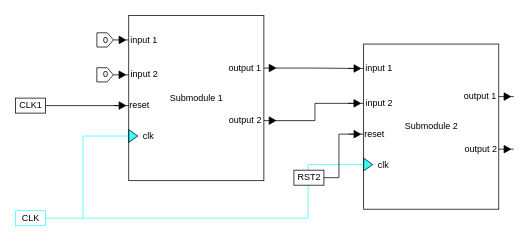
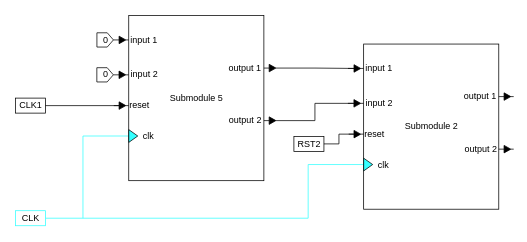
  <mxCell id="0" />
  <mxCell id="1" parent="0" />
  <mxCell id="2" style="edgeStyle=orthogonalEdgeStyle;html=1;endArrow=none;endFill=0;bendable=1;noJump=0;flowAnimation=0;ignoreEdge=0;orthogonalLoop=0;orthogonal=0;enumerate=0;comic=0;arcSize=0;startFill=1;entryX=0;entryY=0.5;entryDx=0;entryDy=0;exitX=0;exitY=0;exitDx=40;exitDy=10;exitPerimeter=0;strokeColor=#33FFFF;" parent="1" source="4" target="35" edge="1"><mxGeometry relative="1" as="geometry"><mxPoint x="60" y="290" as="sourcePoint" /><mxPoint x="460" y="210" as="targetPoint" /><Array as="points"><mxPoint x="410" y="290" /><mxPoint x="410" y="219" /><mxPoint x="484" y="219" /></Array></mxGeometry></mxCell>
  <mxCell id="3" style="edgeStyle=orthogonalEdgeStyle;html=1;endArrow=none;endFill=0;bendable=1;noJump=0;flowAnimation=0;ignoreEdge=0;orthogonalLoop=0;orthogonal=0;enumerate=0;comic=0;arcSize=0;startFill=1;entryX=0;entryY=0.5;entryDx=0;entryDy=0;strokeColor=#33FFFF;" parent="1" target="13" edge="1"><mxGeometry relative="1" as="geometry"><mxPoint x="110" y="290" as="sourcePoint" /><mxPoint x="140" y="180" as="targetPoint" /><Array as="points"><mxPoint x="110" y="181" /></Array></mxGeometry></mxCell>
  <mxCell id="4" value="CLK" style="externalPins=0;recursiveResize=0;shadow=0;dashed=0;align=center;html=1;strokeWidth=1;shape=mxgraph.rtl.abstract.entity;container=1;collapsible=0;kind=input;drawPins=0;left=0;right=1;bottom=0;top=0;comic=0;sketch=0;strokeColor=#33FFFF;" parent="1" vertex="1"><mxGeometry x="20" y="280" width="40" height="20" as="geometry" /></mxCell>
  <mxCell id="5" style="edgeStyle=orthogonalEdgeStyle;comic=0;html=1;exitX=0;exitY=0;exitDx=20;exitDy=10;exitPerimeter=0;entryX=0;entryY=0.5;entryDx=0;entryDy=0;startFill=1;endArrow=none;endFill=0;" parent="1" source="6" target="25" edge="1"><mxGeometry relative="1" as="geometry" /></mxCell>
  <mxCell id="6" value="CLK1" style="externalPins=0;recursiveResize=0;shadow=0;dashed=0;align=center;html=1;strokeWidth=1;shape=mxgraph.rtl.abstract.entity;container=1;collapsible=0;kind=input;drawPins=0;left=0;right=1;bottom=0;top=0;comic=0;sketch=0;" parent="1" vertex="1"><mxGeometry x="20" y="130" width="40" height="20" as="geometry" /></mxCell>
  <mxCell id="7" value="0" style="shape=offPageConnector;html=1;rotation=0;direction=north;" parent="1" vertex="1"><mxGeometry x="128.5" y="89.5" width="22" height="19" as="geometry" /></mxCell>
  <mxCell id="8" value="0" style="shape=offPageConnector;html=1;rotation=0;direction=north;" parent="1" vertex="1"><mxGeometry x="128.6" y="43" width="22" height="19" as="geometry" /></mxCell>
  <mxCell id="9" value="" style="group" parent="1" vertex="1" connectable="0"><mxGeometry x="151.09" y="20" width="215.91" height="220" as="geometry" /></mxCell>
- <mxCell id="10" value="Submodule 1" style="externalPins=0;recursiveResize=0;shadow=0;dashed=0;align=center;html=1;strokeWidth=1;shape=mxgraph.rtl.abstract.entity;container=1;collapsible=0;kind=sequential;drawPins=0;left=0;right=0;bottom=0;top=0;type=none;treeFolding=0;comic=0;enumerate=0;moveCells=0;metaEdit=0;backgroundOutline=0;snapToPoint=0;noLabel=0;rightArr=output%201%3Ao,output%202%3Ao;type_size=30;" parent="9" vertex="1"><mxGeometry x="19.91" width="180" height="220" as="geometry" /></mxCell>
+ <mxCell id="10" value="Submodule 5" style="externalPins=0;recursiveResize=0;shadow=0;dashed=0;align=center;html=1;strokeWidth=1;shape=mxgraph.rtl.abstract.entity;container=1;collapsible=0;kind=sequential;drawPins=0;left=0;right=0;bottom=0;top=0;type=none;treeFolding=0;comic=0;enumerate=0;moveCells=0;metaEdit=0;backgroundOutline=0;snapToPoint=0;noLabel=0;rightArr=output%201%3Ao,output%202%3Ao;type_size=30;" parent="9" vertex="1"><mxGeometry x="19.91" width="180" height="220" as="geometry" /></mxCell>
  <mxCell id="11" value="input 1" style="text;html=1;align=center;verticalAlign=middle;whiteSpace=wrap;rounded=0;" parent="10" vertex="1"><mxGeometry y="25.75" width="41" height="13.5" as="geometry" /></mxCell>
  <mxCell id="12" value="input 2" style="text;html=1;align=center;verticalAlign=middle;whiteSpace=wrap;rounded=0;" parent="10" vertex="1"><mxGeometry y="72.25" width="42" height="13.5" as="geometry" /></mxCell>
  <mxCell id="13" value="" style="triangle;whiteSpace=wrap;html=1;fillColor=#33FFFF;" parent="10" vertex="1"><mxGeometry y="152" width="12" height="17" as="geometry" /></mxCell>
  <mxCell id="14" value="reset" style="text;html=1;align=center;verticalAlign=middle;whiteSpace=wrap;rounded=0;" parent="10" vertex="1"><mxGeometry y="113" width="29" height="13.5" as="geometry" /></mxCell>
  <mxCell id="15" value="clk" style="text;html=1;align=center;verticalAlign=middle;whiteSpace=wrap;rounded=0;" parent="10" vertex="1"><mxGeometry x="12" y="153.75" width="29" height="13.5" as="geometry" /></mxCell>
  <mxCell id="16" value="output 1" style="text;html=1;align=center;verticalAlign=middle;whiteSpace=wrap;rounded=0;" parent="10" vertex="1"><mxGeometry x="130" y="63" width="50" height="13.5" as="geometry" /></mxCell>
  <mxCell id="17" value="output 2" style="text;html=1;align=center;verticalAlign=middle;whiteSpace=wrap;rounded=0;" parent="10" vertex="1"><mxGeometry x="131" y="132" width="49" height="13.5" as="geometry" /></mxCell>
  <mxCell id="18" style="edgeStyle=orthogonalEdgeStyle;comic=0;html=1;exitX=0.5;exitY=1;exitDx=0;exitDy=0;entryX=0;entryY=0.5;entryDx=0;entryDy=0;startFill=1;endArrow=none;endFill=0;" parent="9" source="7" target="19" edge="1"><mxGeometry relative="1" as="geometry"><mxPoint x="9.95" y="79" as="targetPoint" /><mxPoint x="-1.05" y="79" as="sourcePoint" /></mxGeometry></mxCell>
  <mxCell id="19" value="" style="triangle;whiteSpace=wrap;html=1;fillColor=#000000;" parent="9" vertex="1"><mxGeometry x="6.95" y="74" width="8.96" height="10" as="geometry" /></mxCell>
  <mxCell id="20" style="edgeStyle=orthogonalEdgeStyle;rounded=0;orthogonalLoop=1;jettySize=auto;html=1;exitX=1;exitY=0.5;exitDx=0;exitDy=0;entryX=1.435;entryY=0.508;entryDx=0;entryDy=0;entryPerimeter=0;endArrow=none;endFill=0;" parent="9" source="19" target="19" edge="1"><mxGeometry relative="1" as="geometry" /></mxCell>
  <mxCell id="21" style="edgeStyle=orthogonalEdgeStyle;comic=0;html=1;exitX=0.5;exitY=1;exitDx=0;exitDy=0;entryX=0;entryY=0.5;entryDx=0;entryDy=0;startFill=1;endArrow=none;endFill=0;" parent="9" source="8" target="22" edge="1"><mxGeometry relative="1" as="geometry"><mxPoint x="10.05" y="32.5" as="targetPoint" /><mxPoint x="-0.95" y="32.5" as="sourcePoint" /></mxGeometry></mxCell>
  <mxCell id="22" value="" style="triangle;whiteSpace=wrap;html=1;fillColor=#000000;" parent="9" vertex="1"><mxGeometry x="7.05" y="27.5" width="8.96" height="10" as="geometry" /></mxCell>
  <mxCell id="23" style="edgeStyle=orthogonalEdgeStyle;rounded=0;orthogonalLoop=1;jettySize=auto;html=1;exitX=1;exitY=0.5;exitDx=0;exitDy=0;entryX=1.435;entryY=0.508;entryDx=0;entryDy=0;entryPerimeter=0;endArrow=none;endFill=0;" parent="9" source="22" target="22" edge="1"><mxGeometry relative="1" as="geometry" /></mxCell>
  <mxCell id="24" style="edgeStyle=orthogonalEdgeStyle;comic=0;html=1;exitX=0.5;exitY=1;exitDx=0;exitDy=0;entryX=0;entryY=0.5;entryDx=0;entryDy=0;startFill=1;endArrow=none;endFill=0;" parent="9" target="25" edge="1"><mxGeometry relative="1" as="geometry"><mxPoint x="10.04" y="120" as="targetPoint" /><mxPoint y="120" as="sourcePoint" /></mxGeometry></mxCell>
  <mxCell id="25" value="" style="triangle;whiteSpace=wrap;html=1;fillColor=#000000;" parent="9" vertex="1"><mxGeometry x="7.04" y="115" width="8.96" height="10" as="geometry" /></mxCell>
  <mxCell id="26" style="edgeStyle=orthogonalEdgeStyle;rounded=0;orthogonalLoop=1;jettySize=auto;html=1;exitX=1;exitY=0.5;exitDx=0;exitDy=0;entryX=1.435;entryY=0.508;entryDx=0;entryDy=0;entryPerimeter=0;endArrow=none;endFill=0;" parent="9" source="25" target="25" edge="1"><mxGeometry relative="1" as="geometry" /></mxCell>
  <mxCell id="27" style="edgeStyle=orthogonalEdgeStyle;comic=0;html=1;exitX=0.5;exitY=1;exitDx=0;exitDy=0;entryX=0;entryY=0.5;entryDx=0;entryDy=0;startFill=1;endArrow=none;endFill=0;" parent="9" target="28" edge="1"><mxGeometry relative="1" as="geometry"><mxPoint x="209.95" y="70" as="targetPoint" /><mxPoint x="199.91" y="70" as="sourcePoint" /></mxGeometry></mxCell>
  <mxCell id="28" value="" style="triangle;whiteSpace=wrap;html=1;fillColor=#000000;" parent="9" vertex="1"><mxGeometry x="206.95" y="65" width="8.96" height="10" as="geometry" /></mxCell>
  <mxCell id="29" style="edgeStyle=orthogonalEdgeStyle;comic=0;html=1;exitX=0.5;exitY=1;exitDx=0;exitDy=0;entryX=0;entryY=0.5;entryDx=0;entryDy=0;startFill=1;endArrow=none;endFill=0;" parent="9" target="30" edge="1"><mxGeometry relative="1" as="geometry"><mxPoint x="209.95" y="140" as="targetPoint" /><mxPoint x="199.91" y="140" as="sourcePoint" /></mxGeometry></mxCell>
  <mxCell id="30" value="" style="triangle;whiteSpace=wrap;html=1;fillColor=#000000;" parent="9" vertex="1"><mxGeometry x="206.95" y="135" width="8.96" height="10" as="geometry" /></mxCell>
  <mxCell id="31" value="" style="group" parent="1" vertex="1" connectable="0"><mxGeometry x="464" y="58" width="215.91" height="220" as="geometry" /></mxCell>
  <mxCell id="32" value="Submodule 2" style="externalPins=1;recursiveResize=0;shadow=0;dashed=0;align=center;html=1;strokeWidth=1;shape=mxgraph.rtl.abstract.entity;container=1;collapsible=0;kind=sequential;drawPins=1;left=0;right=0;bottom=0;top=0;type=none;treeFolding=0;comic=0;enumerate=0;moveCells=0;metaEdit=0;backgroundOutline=0;snapToPoint=0;noLabel=0;rightArr=output%201%3Ao,output%202%3Ao;rightRot=180;" parent="31" vertex="1"><mxGeometry x="19.91" width="180" height="220" as="geometry" /></mxCell>
  <mxCell id="33" value="input 1" style="text;html=1;align=center;verticalAlign=middle;whiteSpace=wrap;rounded=0;" parent="32" vertex="1"><mxGeometry y="25.75" width="41" height="13.5" as="geometry" /></mxCell>
  <mxCell id="34" value="input 2" style="text;html=1;align=center;verticalAlign=middle;whiteSpace=wrap;rounded=0;" parent="32" vertex="1"><mxGeometry y="72.25" width="42" height="13.5" as="geometry" /></mxCell>
  <mxCell id="35" value="" style="triangle;whiteSpace=wrap;html=1;fillColor=#33FFFF;" parent="32" vertex="1"><mxGeometry y="152" width="12" height="17" as="geometry" /></mxCell>
  <mxCell id="36" value="reset" style="text;html=1;align=center;verticalAlign=middle;whiteSpace=wrap;rounded=0;" parent="32" vertex="1"><mxGeometry y="113" width="29" height="13.5" as="geometry" /></mxCell>
  <mxCell id="37" value="clk" style="text;html=1;align=center;verticalAlign=middle;whiteSpace=wrap;rounded=0;" parent="32" vertex="1"><mxGeometry x="12" y="153.75" width="29" height="13.5" as="geometry" /></mxCell>
  <mxCell id="38" value="output 2" style="text;html=1;align=center;verticalAlign=middle;whiteSpace=wrap;rounded=0;" parent="32" vertex="1"><mxGeometry x="133" y="133" width="47" height="13.5" as="geometry" /></mxCell>
  <mxCell id="39" style="edgeStyle=orthogonalEdgeStyle;comic=0;html=1;exitX=0.5;exitY=1;exitDx=0;exitDy=0;entryX=0;entryY=0.5;entryDx=0;entryDy=0;startFill=1;endArrow=none;endFill=0;" parent="31" target="40" edge="1"><mxGeometry relative="1" as="geometry"><mxPoint x="9.95" y="79" as="targetPoint" /><mxPoint x="-1.05" y="79" as="sourcePoint" /></mxGeometry></mxCell>
  <mxCell id="40" value="" style="triangle;whiteSpace=wrap;html=1;fillColor=#000000;" parent="31" vertex="1"><mxGeometry x="6.95" y="74" width="8.96" height="10" as="geometry" /></mxCell>
  <mxCell id="41" style="edgeStyle=orthogonalEdgeStyle;rounded=0;orthogonalLoop=1;jettySize=auto;html=1;exitX=1;exitY=0.5;exitDx=0;exitDy=0;entryX=1.435;entryY=0.508;entryDx=0;entryDy=0;entryPerimeter=0;endArrow=none;endFill=0;" parent="31" source="40" target="40" edge="1"><mxGeometry relative="1" as="geometry" /></mxCell>
  <mxCell id="42" style="edgeStyle=orthogonalEdgeStyle;comic=0;html=1;exitX=0.5;exitY=1;exitDx=0;exitDy=0;entryX=0;entryY=0.5;entryDx=0;entryDy=0;startFill=1;endArrow=none;endFill=0;" parent="31" target="43" edge="1"><mxGeometry relative="1" as="geometry"><mxPoint x="10.05" y="32.5" as="targetPoint" /><mxPoint x="-0.95" y="32.5" as="sourcePoint" /></mxGeometry></mxCell>
  <mxCell id="43" value="" style="triangle;whiteSpace=wrap;html=1;fillColor=#000000;" parent="31" vertex="1"><mxGeometry x="7.05" y="27.5" width="8.96" height="10" as="geometry" /></mxCell>
  <mxCell id="44" style="edgeStyle=orthogonalEdgeStyle;rounded=0;orthogonalLoop=1;jettySize=auto;html=1;exitX=1;exitY=0.5;exitDx=0;exitDy=0;entryX=1.435;entryY=0.508;entryDx=0;entryDy=0;entryPerimeter=0;endArrow=none;endFill=0;" parent="31" source="43" target="43" edge="1"><mxGeometry relative="1" as="geometry" /></mxCell>
  <mxCell id="45" style="edgeStyle=orthogonalEdgeStyle;comic=0;html=1;exitX=0.5;exitY=1;exitDx=0;exitDy=0;entryX=0;entryY=0.5;entryDx=0;entryDy=0;startFill=1;endArrow=none;endFill=0;" parent="31" target="46" edge="1"><mxGeometry relative="1" as="geometry"><mxPoint x="10.04" y="120" as="targetPoint" /><mxPoint y="120" as="sourcePoint" /></mxGeometry></mxCell>
  <mxCell id="46" value="" style="triangle;whiteSpace=wrap;html=1;fillColor=#000000;" parent="31" vertex="1"><mxGeometry x="7.04" y="115" width="8.96" height="10" as="geometry" /></mxCell>
  <mxCell id="47" style="edgeStyle=orthogonalEdgeStyle;rounded=0;orthogonalLoop=1;jettySize=auto;html=1;exitX=1;exitY=0.5;exitDx=0;exitDy=0;entryX=1.435;entryY=0.508;entryDx=0;entryDy=0;entryPerimeter=0;endArrow=none;endFill=0;" parent="31" source="46" target="46" edge="1"><mxGeometry relative="1" as="geometry" /></mxCell>
  <mxCell id="48" style="edgeStyle=orthogonalEdgeStyle;comic=0;html=1;exitX=0.5;exitY=1;exitDx=0;exitDy=0;entryX=0;entryY=0.5;entryDx=0;entryDy=0;startFill=1;endArrow=none;endFill=0;" parent="31" target="49" edge="1"><mxGeometry relative="1" as="geometry"><mxPoint x="209.95" y="70" as="targetPoint" /><mxPoint x="199.91" y="70" as="sourcePoint" /></mxGeometry></mxCell>
  <mxCell id="49" value="" style="triangle;whiteSpace=wrap;html=1;fillColor=#000000;" parent="31" vertex="1"><mxGeometry x="206.95" y="65" width="8.96" height="10" as="geometry" /></mxCell>
  <mxCell id="50" style="edgeStyle=orthogonalEdgeStyle;rounded=0;orthogonalLoop=1;jettySize=auto;html=1;exitX=1;exitY=0.5;exitDx=0;exitDy=0;entryX=1.435;entryY=0.508;entryDx=0;entryDy=0;entryPerimeter=0;endArrow=none;endFill=0;" parent="31" source="49" target="49" edge="1"><mxGeometry relative="1" as="geometry" /></mxCell>
  <mxCell id="51" style="edgeStyle=orthogonalEdgeStyle;comic=0;html=1;exitX=0.5;exitY=1;exitDx=0;exitDy=0;entryX=0;entryY=0.5;entryDx=0;entryDy=0;startFill=1;endArrow=none;endFill=0;" parent="31" target="52" edge="1"><mxGeometry relative="1" as="geometry"><mxPoint x="209.95" y="140" as="targetPoint" /><mxPoint x="199.91" y="140" as="sourcePoint" /></mxGeometry></mxCell>
  <mxCell id="52" value="" style="triangle;whiteSpace=wrap;html=1;fillColor=#000000;" parent="31" vertex="1"><mxGeometry x="206.95" y="135" width="8.96" height="10" as="geometry" /></mxCell>
  <mxCell id="53" style="edgeStyle=orthogonalEdgeStyle;rounded=0;orthogonalLoop=1;jettySize=auto;html=1;exitX=1;exitY=0.5;exitDx=0;exitDy=0;entryX=1.435;entryY=0.508;entryDx=0;entryDy=0;entryPerimeter=0;endArrow=none;endFill=0;" parent="31" source="52" target="52" edge="1"><mxGeometry relative="1" as="geometry" /></mxCell>
  <mxCell id="54" value="output 1" style="text;html=1;align=center;verticalAlign=middle;whiteSpace=wrap;rounded=0;" parent="31" vertex="1"><mxGeometry x="151" y="63.25" width="48.91" height="13.5" as="geometry" /></mxCell>
  <mxCell id="55" style="edgeStyle=orthogonalEdgeStyle;rounded=0;orthogonalLoop=1;jettySize=auto;html=1;exitX=1;exitY=0.5;exitDx=0;exitDy=0;entryX=0;entryY=0.5;entryDx=0;entryDy=0;endArrow=none;endFill=0;" parent="1" source="28" target="43" edge="1"><mxGeometry relative="1" as="geometry" /></mxCell>
  <mxCell id="56" style="edgeStyle=orthogonalEdgeStyle;rounded=0;orthogonalLoop=1;jettySize=auto;html=1;exitX=1;exitY=0.5;exitDx=0;exitDy=0;entryX=0;entryY=0.5;entryDx=0;entryDy=0;endArrow=none;endFill=0;" parent="1" source="30" target="40" edge="1"><mxGeometry relative="1" as="geometry" /></mxCell>
  <mxCell id="57" style="edgeStyle=orthogonalEdgeStyle;comic=0;html=1;exitX=0;exitY=0;exitDx=20;exitDy=10;exitPerimeter=0;entryX=0;entryY=0.5;entryDx=0;entryDy=0;startFill=1;endArrow=none;endFill=0;arcSize=0;" parent="1" source="58" target="46" edge="1"><mxGeometry relative="1" as="geometry"><mxPoint x="471.04" y="176" as="targetPoint" /></mxGeometry></mxCell>
- <mxCell id="58" value="RST2" style="externalPins=0;recursiveResize=0;shadow=0;dashed=0;align=center;html=1;strokeWidth=1;shape=mxgraph.rtl.abstract.entity;container=1;collapsible=0;kind=input;drawPins=0;left=0;right=1;bottom=0;top=0;comic=0;sketch=0;" parent="1" vertex="1"><mxGeometry x="391" y="226" width="40" height="20" as="geometry" /></mxCell>
+ <mxCell id="58" value="RST2" style="externalPins=0;recursiveResize=0;shadow=0;dashed=0;align=center;html=1;strokeWidth=1;shape=mxgraph.rtl.abstract.entity;container=1;collapsible=0;kind=input;drawPins=0;left=0;right=1;bottom=0;top=0;comic=0;sketch=0;" parent="1" vertex="1"><mxGeometry x="391" y="181" width="40" height="20" as="geometry" /></mxCell>
